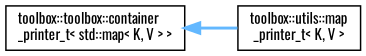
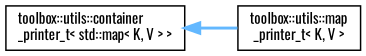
  digraph {
    rankdir=LR
    fontname=Oswald
    node [color=black fillcolor=white fontname=Oswald fontsize=10 shape=box style=filled]
-   n1 [height=0.2 label="toolbox::toolbox::container\l_printer_t\< std::map\< K, V \> \>" width=0.4]
+   n1 [height=0.2 label="toolbox::utils::container\l_printer_t\< std::map\< K, V \> \>" width=0.4]
    n2 [height=0.2 label="toolbox::utils::map\l_printer_t\< K, V \>" width=0.4]
    n1 -> n2 [color=steelblue1 dir=back fontname=Oswald fontsize=10 labelfontname=Helvetica labelfontsize=10 style=bold]
  }
